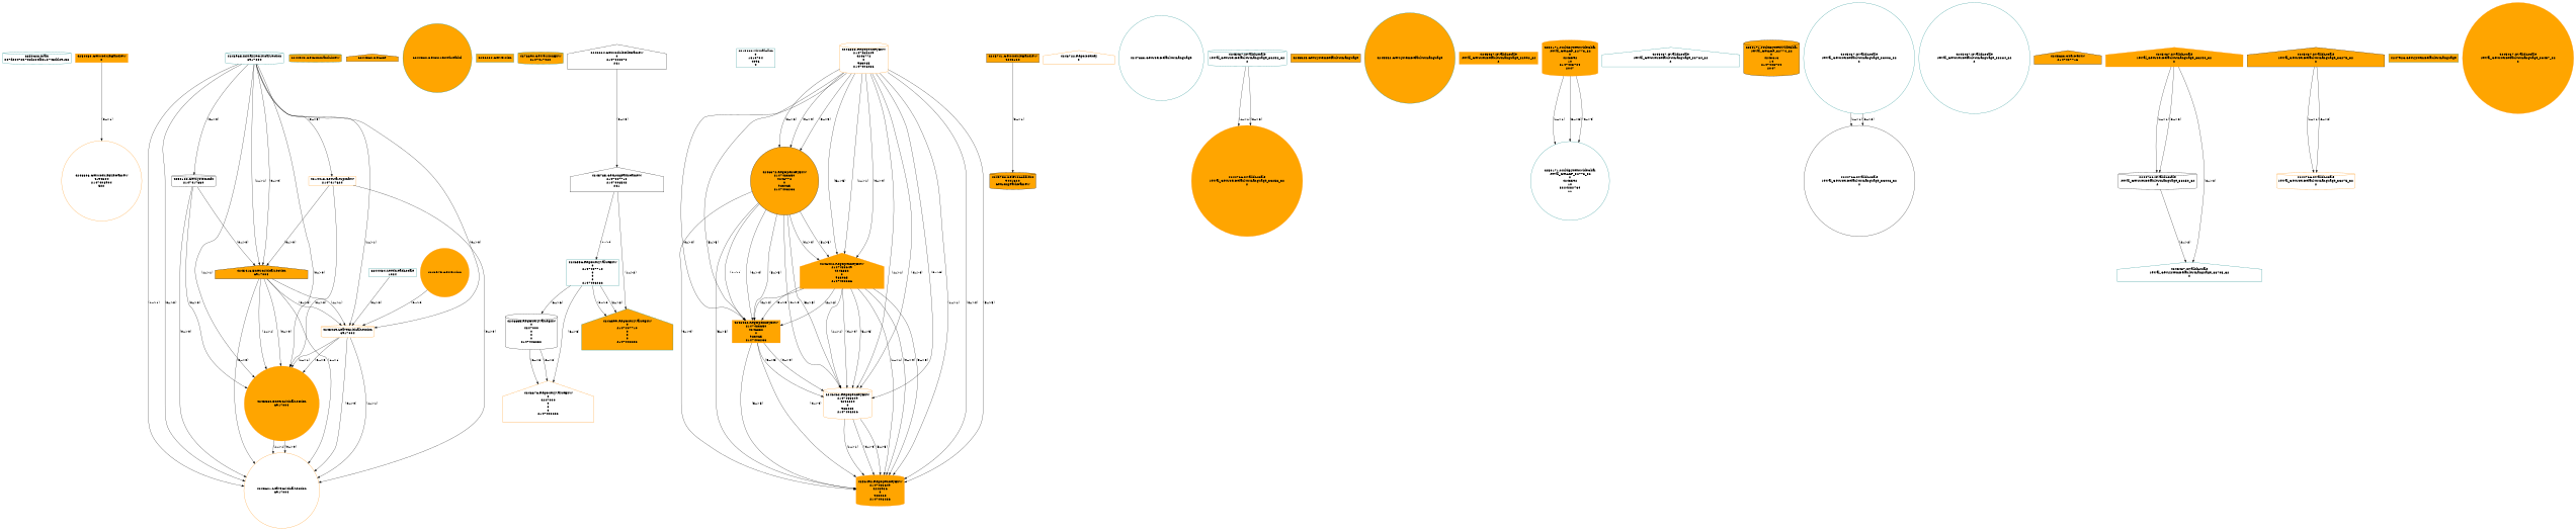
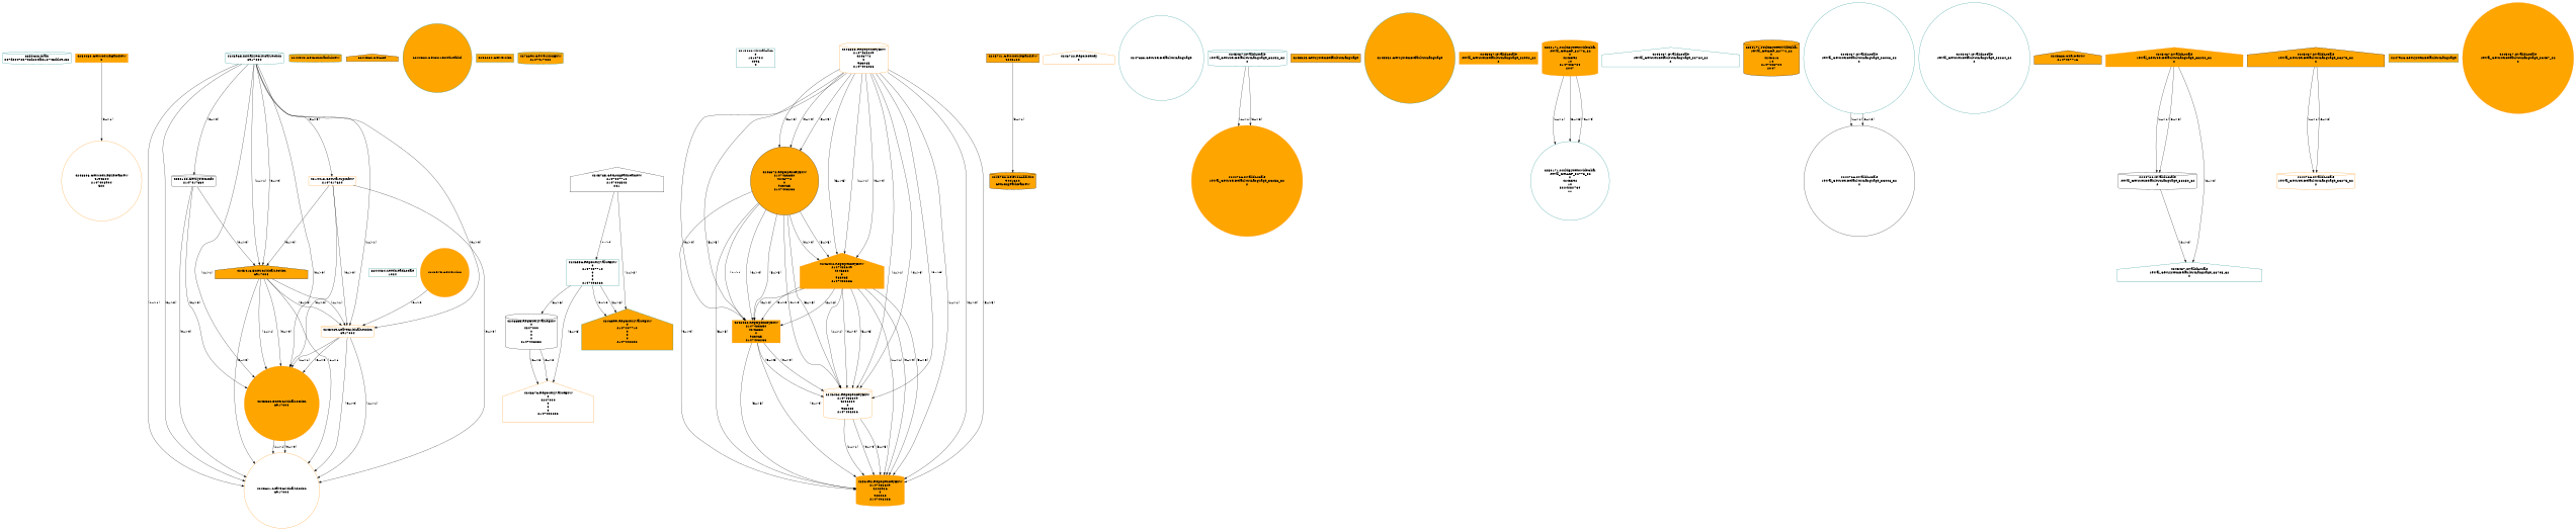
  digraph {
    node [color=darkorange fillcolor=white shape=cylinder style=filled]
    n1 [color=teal label="6850628.main\n007de047257ecd234fb315743dd29158"]
    n2 [fillcolor=orange label="4254480.GetModuleHandleW\n0" shape=box]
    n3 [label="4243306.GetModuleFileNameW\n4194304\n2147408904\n522" shape=circle]
    n4 [color=teal label="6844434.SetThreadLocale\n1024" shape=box]
    n5 [color=teal label="4243965.InitializeCriticalSection\n6917004"]
    n6 [color=black label="4250188.GetSystemInfo\n2147417660"]
    n7 [label="4214413.GetStartupInfoW\n2147417624" shape=box]
    n8 [color=black fillcolor=orange label="4245418.EnterCriticalSection\n6917004" shape=house]
    n9 [label="4245469.LeaveCriticalSection\n6917004"]
    n10 [fillcolor=orange label="4245580.EnterCriticalSection\n6917004" shape=circle]
    n11 [label="4245621.LeaveCriticalSection\n6917004" shape=circle]
    n12 [fillcolor=orange label="4243979.GetVersion\n" shape=circle]
    n13 [color=teal fillcolor=orange label="6844540.GetCommandLineW\n"]
    n14 [color=black fillcolor=orange label="6844560.GetACP\n" shape=house]
    n15 [color=teal fillcolor=orange label="6844580.GetCurrentThreadId\n" shape=circle]
    n16 [color=teal fillcolor=orange label="4250204.GetVersion\n" shape=box]
    n17 [color=teal fillcolor=orange label="4276690.GetVersionExW\n2147417420"]
-   n18 [color=black label="4248064.GetModuleFileNameW\n0\n2147408370\n261" shape=house]
    n19 [color=black label="4245785.GetLongPathNameW\n2147407710\n2147406542\n261" shape=house]
    n20 [color=teal label="4246556.RegQueryValueExW\n0\n2147407710\n0\n0\n0\n2147408232" shape=box]
    n21 [color=teal fillcolor=orange label="4246599.RegQueryValueExW\n0\n2147407710\n0\n0\n0\n2147408232" shape=house]
    n22 [color=teal label="4215383.VirtualAlloc\n0\n1310704\n4096\n4" shape=box]
    n23 [label="4246338.RegOpenKeyExW\n2147483649\n4246772\n0\n983065\n2147408236"]
    n24 [color=black fillcolor=orange label="4246372.RegOpenKeyExW\n2147483650\n4246772\n0\n983065\n2147408236" shape=circle]
    n25 [fillcolor=orange label="4246402.RegOpenKeyExW\n2147483649\n4246832\n0\n983065\n2147408236" shape=house]
    n26 [fillcolor=orange label="4246432.RegOpenKeyExW\n2147483650\n4246832\n0\n983065\n2147408236" shape=box]
    n27 [label="2246462.RegOpenKeyExW\n2147483649\n4246884\n0\n983065\n2147408236"]
    n28 [fillcolor=orange label="4256492.RegOpenKeyExW\n2147483649\n4246936\n0\n983065\n2147408236"]
    n29 [color=black fillcolor=orange label="4245741.GetModuleHandleW\n4246160" shape=box]
    n30 [color=black fillcolor=orange label="4245758.GetProcAddress\n9441320\nGetLongPathNameW"]
    n31 [color=black label="4246635.RegQueryValueExW\n0\n4247000\n0\n0\n0\n2147408232"]
    n32 [label="4246676.RegQueryValueExW\n0\n4247000\n0\n0\n0\n2147408232" shape=house]
    n33 [label="4246722.RegCloseKey\n0" shape=house]
    n34 [color=teal label="4247883.GetUserDefaultUILanguage\n" shape=circle]
    n35 [color=teal label="4245487.IsValidLocale\nretval_GetUserDefaultUILanguage_33258_32\n2"]
    n36 [fillcolor=orange label="4244766.IsValidLocale\nretval_GetUserDefaultUILanguage_33258_32\n2" shape=circle]
    n37 [color=black fillcolor=orange label="4245525.GetSystemDefaultUILanguage\n" shape=box]
    n38 [color=teal fillcolor=orange label="4245552.GetSystemDefaultUILanguage\n" shape=circle]
    n39 [fillcolor=orange label="4245487.IsValidLocale\nretval_GetUserDefaultUILanguage_32992_32\n2" shape=box]
    n40 [fillcolor=orange label="4250171.MultiByteToWideChar\nretval_GetACP_32773_32\n0\n4243592\n10\n2147403704\n2047"]
    n41 [color=teal label="4250171.MultiByteToWideChar\nretval_GetACP_32773_32\n0\n4243592\n10\n3224282764\n11" shape=circle]
    n42 [color=teal label="4245487.IsValidLocale\nretval_GetUserDefaultUILanguage_33784_32\n2" shape=house]
    n43 [color=black fillcolor=orange label="4250171.MultiByteToWideChar\nretval_GetACP_32774_32\n0\n4243616\n14\n2147403704\n2047"]
    n44 [color=teal label="4245487.IsValidLocale\nretval_GetUserDefaultUILanguage_33008_32\n2" shape=circle]
    n45 [color=black label="4244766.IsValidLocale\nretval_GetUserDefaultUILanguage_33008_32\n2" shape=circle]
    n46 [color=teal label="4245487.IsValidLocale\nretval_GetUserDefaultUILanguage_33284_32\n2" shape=circle]
    n47 [color=black fillcolor=orange label="4245683.CharNextW\n2147407716" shape=house]
    n48 [fillcolor=orange label="4245487.IsValidLocale\nretval_GetUserDefaultUILanguage_33250_32\n2" shape=house]
    n49 [color=black label="4244766.IsValidLocale\nretval_GetUserDefaultUILanguage_33250_32\n2"]
    n50 [color=teal label="4245487.IsValidLocale\nretval_GetSystemDefaultUILanguage_33705_32\n2" shape=house]
    n51 [color=black fillcolor=orange label="4245487.IsValidLocale\nretval_GetUserDefaultUILanguage_33275_32\n2" shape=house]
    n52 [label="4244766.IsValidLocale\nretval_GetUserDefaultUILanguage_33275_32\n2"]
    n53 [color=teal fillcolor=orange label="4247923.GetSystemDefaultUILanguage\n" shape=box]
    n54 [fillcolor=orange label="4245487.IsValidLocale\nretval_GetUserDefaultUILanguage_33457_32\n2" shape=circle]
    n2 -> n3 [label="(0-->1)"]
    n5 -> n6 [label="(0-->0)"]
    n5 -> n7 [label="(0-->0)"]
    n5 -> n8 [label="(1-->1)"]
    n5 -> n8 [label="(0-->0)"]
    n5 -> n9 [label="(1-->1)"]
    n5 -> n9 [label="(0-->0)"]
    n5 -> n10 [label="(1-->1)"]
    n5 -> n10 [label="(0-->0)"]
    n5 -> n11 [label="(1-->1)"]
    n5 -> n11 [label="(0-->0)"]
    n6 -> n8 [label="(0-->0)"]
    n6 -> n10 [label="(0-->0)"]
    n6 -> n11 [label="(0-->0)"]
    n7 -> n8 [label="(0-->0)"]
-   n4 -> n9 [label="(0-->0)"]
+   n7 -> n9 [label="(0-->0)"]
    n7 -> n10 [label="(0-->0)"]
    n7 -> n11 [label="(0-->0)"]
    n8 -> n9 [label="(1-->1)"]
    n8 -> n9 [label="(0-->0)"]
    n8 -> n10 [label="(1-->1)"]
    n8 -> n10 [label="(0-->0)"]
    n8 -> n11 [label="(1-->1)"]
    n8 -> n11 [label="(0-->0)"]
    n9 -> n10 [label="(1-->1)"]
    n9 -> n10 [label="(0-->0)"]
    n9 -> n11 [label="(1-->1)"]
    n9 -> n11 [label="(0-->0)"]
    n10 -> n11 [label="(1-->1)"]
    n10 -> n11 [label="(0-->0)"]
    n12 -> n9 [label="(0-->0)"]
-   n18 -> n19 [label="(3-->3)"]
    n19 -> n20 [label="(1-->2)"]
    n19 -> n21 [label="(1-->2)"]
    n20 -> n21 [label="(2-->2)"]
    n20 -> n21 [label="(6-->6)"]
    n20 -> n31 [label="(6-->6)"]
    n20 -> n32 [label="(6-->6)"]
    n23 -> n24 [label="(2-->2)"]
    n23 -> n24 [label="(4-->4)"]
    n23 -> n24 [label="(5-->5)"]
    n23 -> n25 [label="(1-->1)"]
    n23 -> n25 [label="(4-->4)"]
    n23 -> n25 [label="(5-->5)"]
    n23 -> n26 [label="(4-->4)"]
    n23 -> n26 [label="(5-->5)"]
    n23 -> n27 [label="(1-->1)"]
    n23 -> n27 [label="(4-->4)"]
    n23 -> n27 [label="(5-->5)"]
    n23 -> n28 [label="(1-->1)"]
    n23 -> n28 [label="(4-->4)"]
    n23 -> n28 [label="(5-->5)"]
    n24 -> n25 [label="(4-->4)"]
    n24 -> n25 [label="(5-->5)"]
    n24 -> n26 [label="(1-->1)"]
    n24 -> n26 [label="(4-->4)"]
    n24 -> n26 [label="(5-->5)"]
    n24 -> n27 [label="(4-->4)"]
    n24 -> n27 [label="(5-->5)"]
    n24 -> n28 [label="(4-->4)"]
    n24 -> n28 [label="(5-->5)"]
    n25 -> n26 [label="(2-->2)"]
    n25 -> n26 [label="(4-->4)"]
    n25 -> n26 [label="(5-->5)"]
    n25 -> n27 [label="(1-->1)"]
    n25 -> n27 [label="(4-->4)"]
    n25 -> n27 [label="(5-->5)"]
    n25 -> n28 [label="(1-->1)"]
    n25 -> n28 [label="(4-->4)"]
    n25 -> n28 [label="(5-->5)"]
    n26 -> n27 [label="(4-->4)"]
    n26 -> n27 [label="(5-->5)"]
    n26 -> n28 [label="(4-->4)"]
    n26 -> n28 [label="(5-->5)"]
    n27 -> n28 [label="(1-->1)"]
    n27 -> n28 [label="(4-->4)"]
    n27 -> n28 [label="(5-->5)"]
    n29 -> n30 [label="(0-->1)"]
    n31 -> n32 [label="(2-->2)"]
    n31 -> n32 [label="(6-->6)"]
    n35 -> n36 [label="(1-->1)"]
    n35 -> n36 [label="(2-->2)"]
    n40 -> n41 [label="(1-->1)"]
    n40 -> n41 [label="(3-->3)"]
    n40 -> n41 [label="(4-->4)"]
    n44 -> n45 [label="(1-->1)"]
    n44 -> n45 [label="(2-->2)"]
    n48 -> n49 [label="(1-->1)"]
    n48 -> n49 [label="(2-->2)"]
    n48 -> n50 [label="(2-->2)"]
    n49 -> n50 [label="(2-->2)"]
    n51 -> n52 [label="(1-->1)"]
    n51 -> n52 [label="(2-->2)"]
  }
